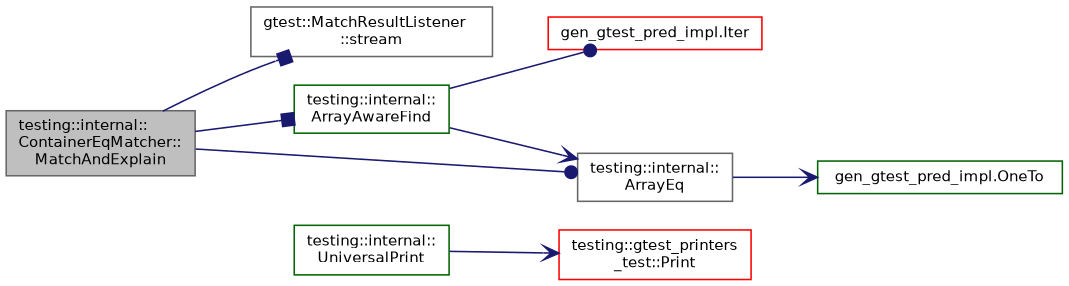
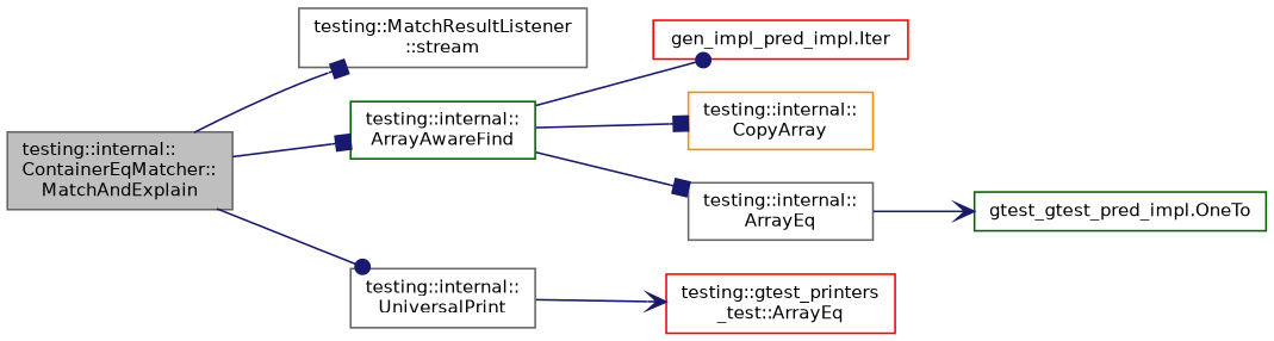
  digraph {
    rankdir=LR
    node [color=gray40 fillcolor=white fontname=Helvetica fontsize=10 shape=record style=filled]
    edge [arrowhead=box color=midnightblue fontname=Helvetica fontsize=10 labelfontname=Helvetica labelfontsize=10 style=solid]
    n1 [fillcolor=grey75 fontcolor=black height=0.2 label="testing::internal::\lContainerEqMatcher::\lMatchAndExplain" width=0.4]
-   n2 [height=0.2 label="gtest::MatchResultListener\l::stream" width=0.4]
+   n2 [height=0.2 label="testing::MatchResultListener\l::stream" width=0.4]
    n3 [color=darkgreen height=0.2 label="testing::internal::\lArrayAwareFind" width=0.4]
-   n4 [color=darkgreen height=0.2 label="testing::internal::\lUniversalPrint" width=0.4]
-   n5 [color=red height=0.2 label="gen_gtest_pred_impl.Iter" width=0.4]
+   n4 [height=0.2 label="testing::internal::\lUniversalPrint" width=0.4]
+   n5 [color=red height=0.2 label="gen_impl_pred_impl.Iter" width=0.4]
    n6 [height=0.2 label="testing::internal::\lArrayEq" width=0.4]
-   n8 [color=red height=0.2 label="testing::gtest_printers\l_test::Print" width=0.4]
-   n9 [color=darkgreen height=0.2 label="gen_gtest_pred_impl.OneTo" width=0.4]
+   n7 [color=darkorange height=0.2 label="testing::internal::\lCopyArray" width=0.4]
+   n8 [color=red height=0.2 label="testing::gtest_printers\l_test::ArrayEq" width=0.4]
+   n9 [color=darkgreen height=0.2 label="gtest_gtest_pred_impl.OneTo" width=0.4]
    n1 -> n2
    n1 -> n3
-   n1 -> n6 [arrowhead=dot]
+   n1 -> n4 [arrowhead=dot]
    n3 -> n5 [arrowhead=dot]
-   n3 -> n6 [arrowhead=vee]
+   n3 -> n6
+   n3 -> n7
    n4 -> n8 [arrowhead=vee]
    n6 -> n9 [arrowhead=vee]
  }
